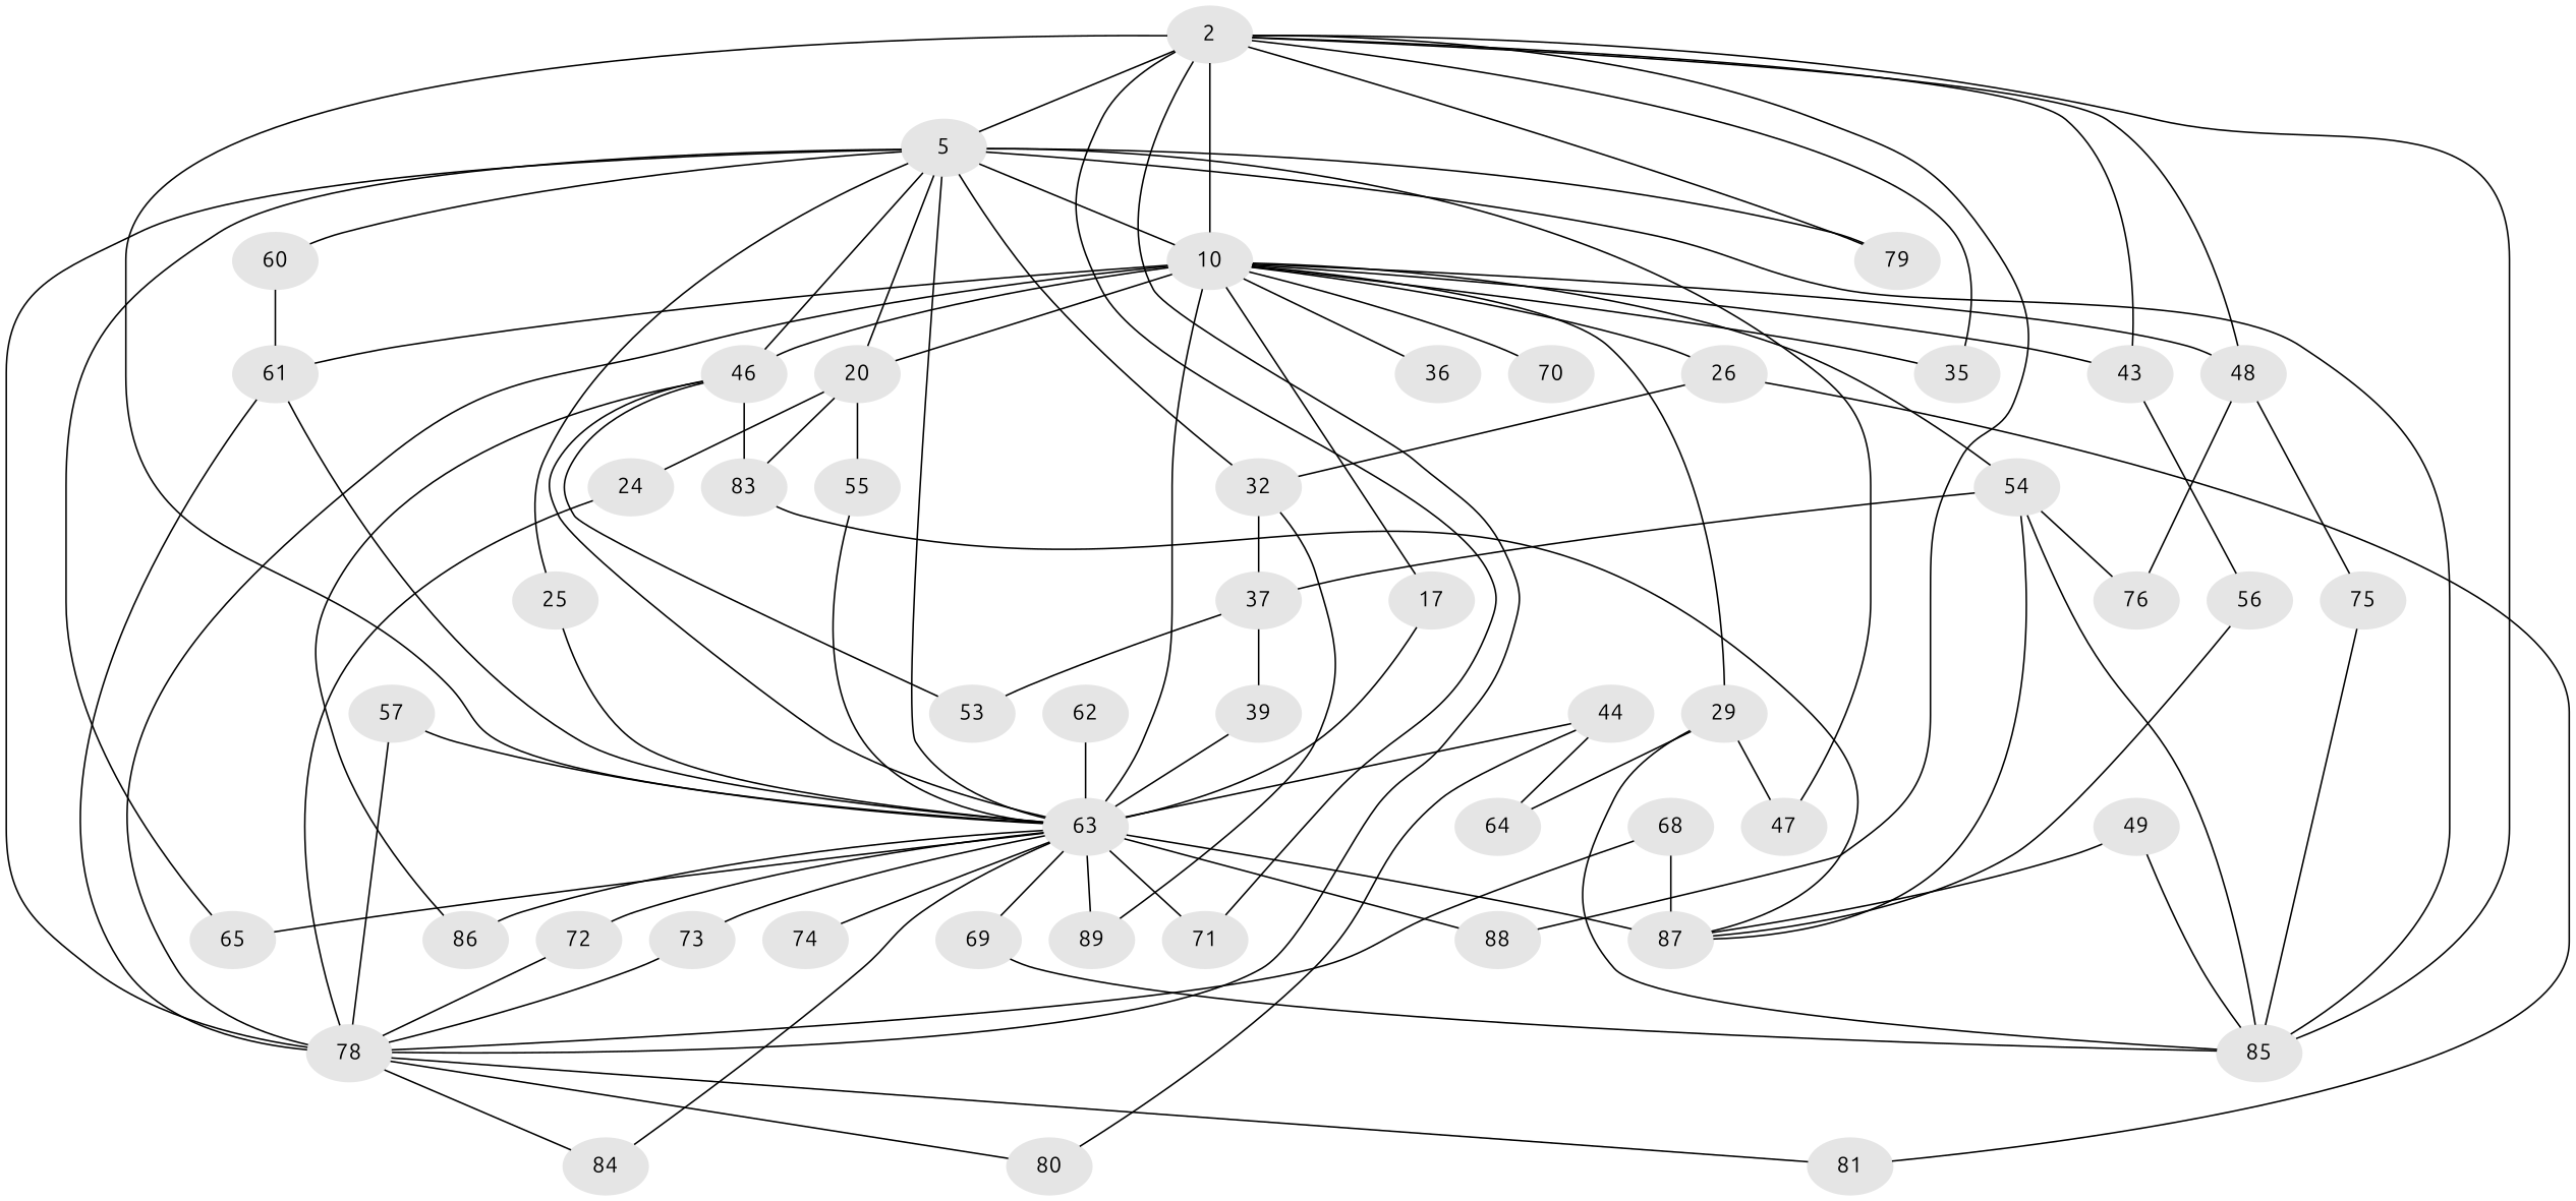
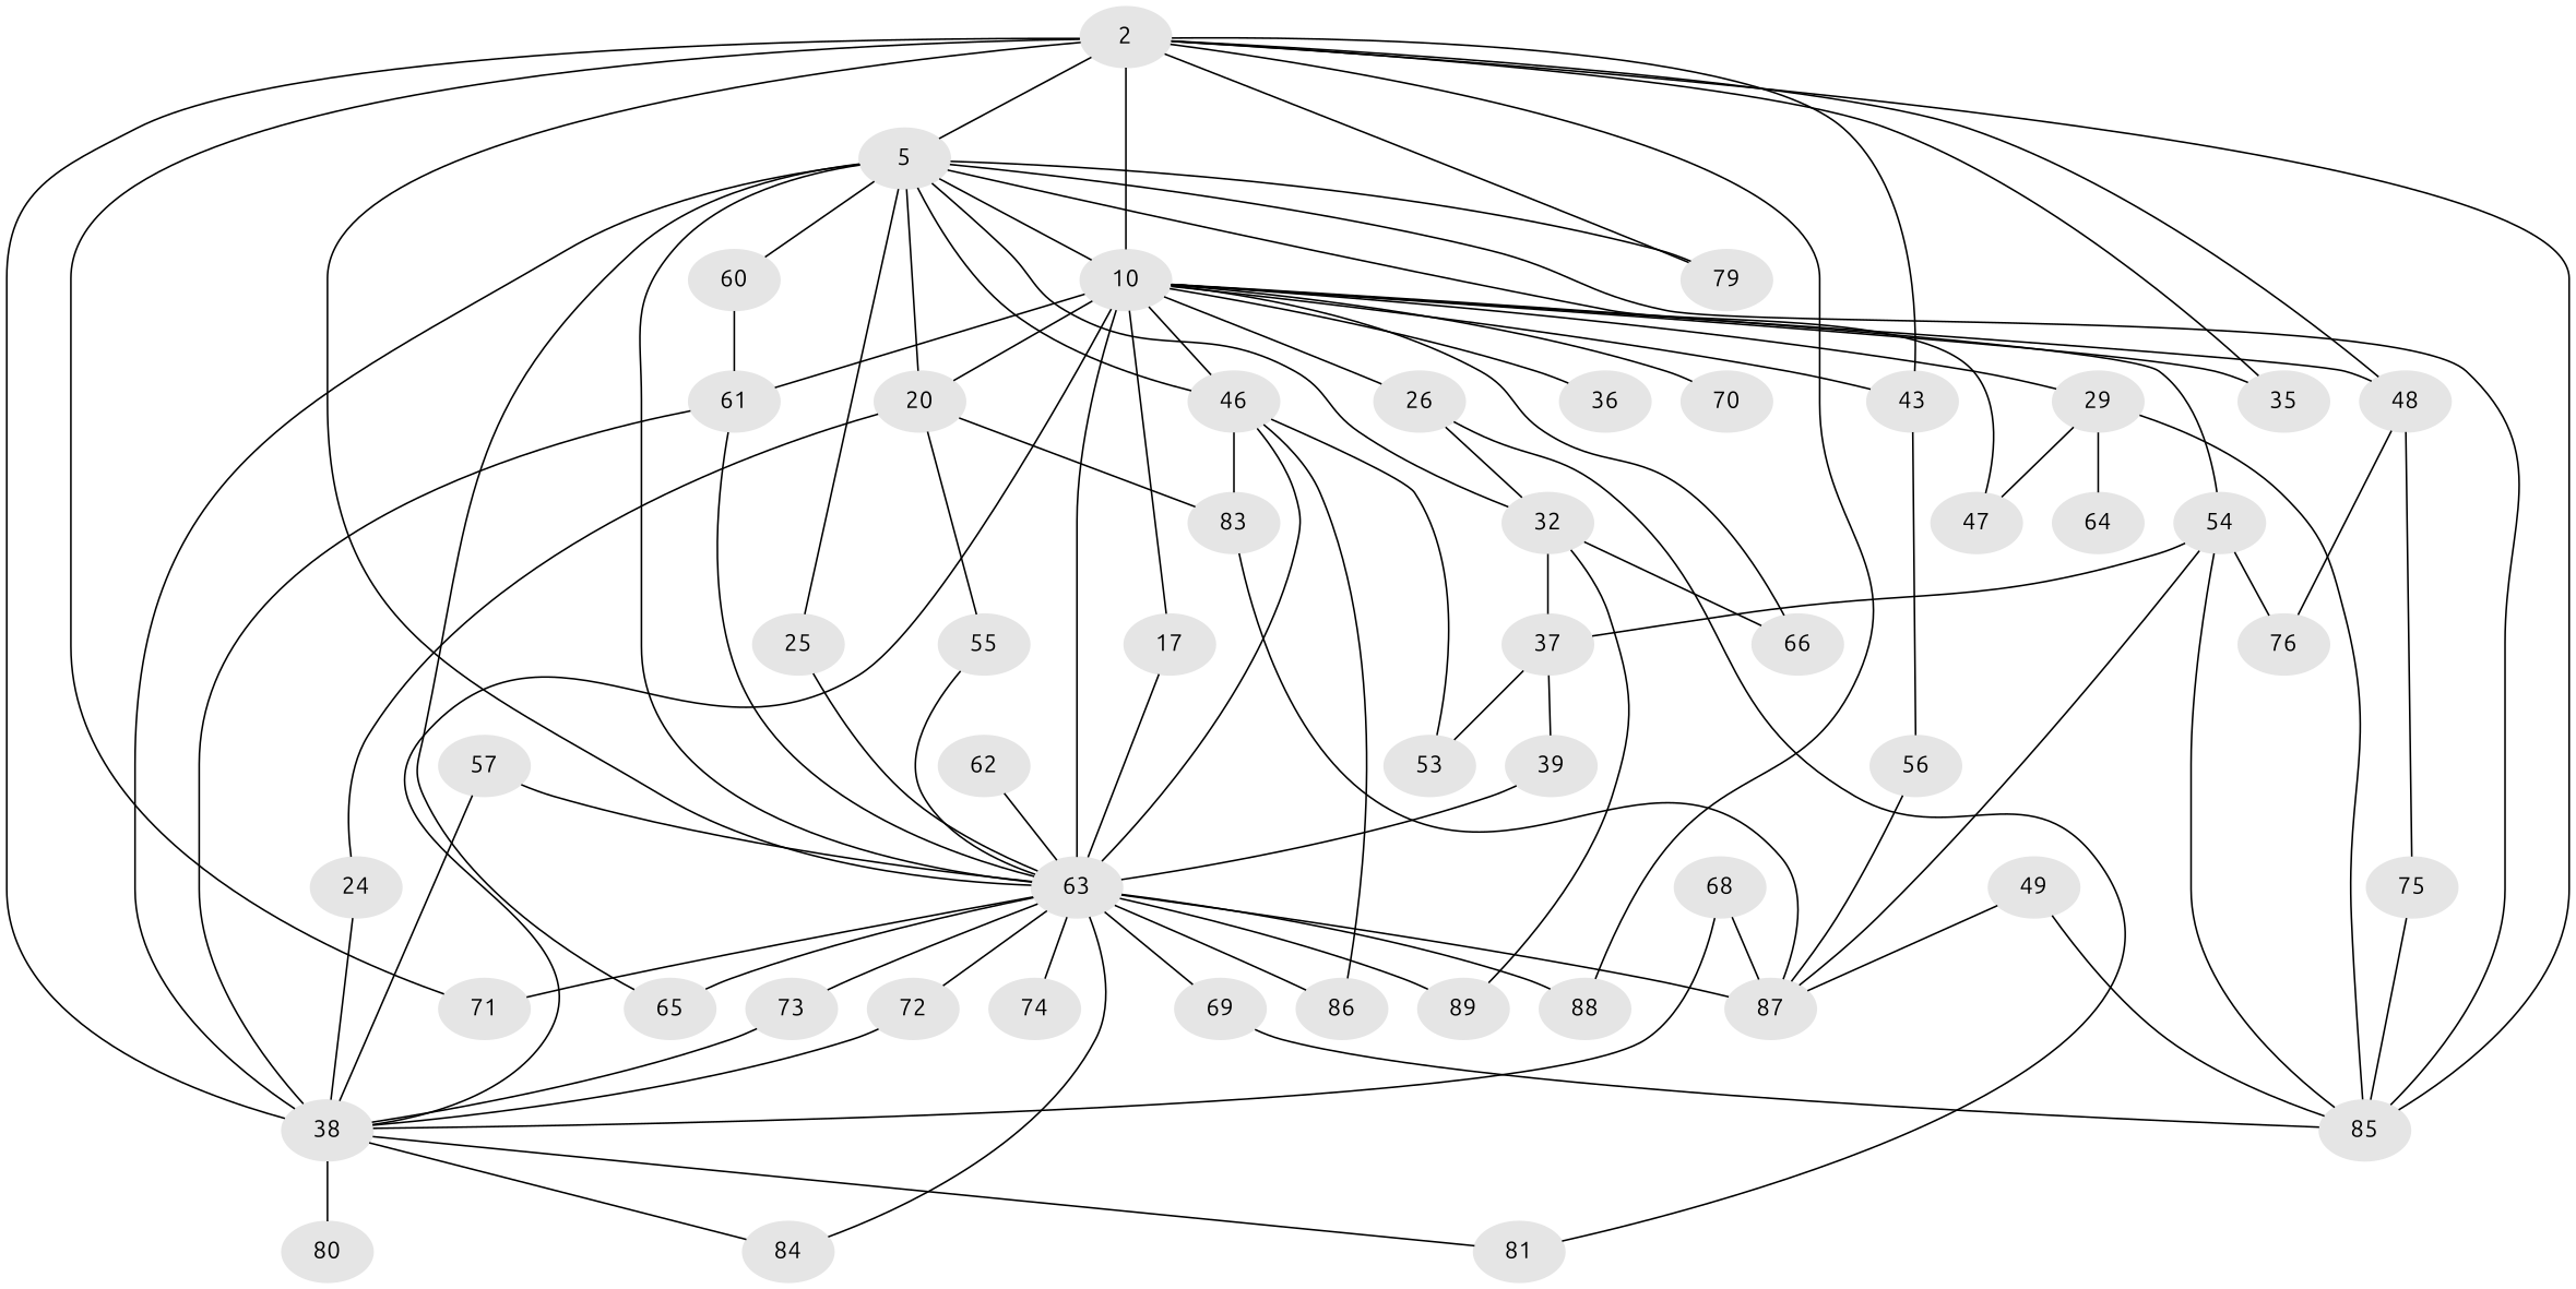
  graph {
    fontname=Ubuntu
    node [color=gray90 fontname=Ubuntu style=filled]
    edge [fontname=Ubuntu]
    5 [super="+4"]
    10 [super="+6+8"]
    63 [super="+58+51+7"]
-   78 [super="+52+77+12+30"]
+   78 [super="+52+77+12+30" label=38]
    79
    85 [super="+16"]
    20
    25
    32 [super="+27"]
    46 [super="+34+33"]
    47
    60 [super="+50"]
    65
    2
    35
    43 [super="+18"]
    48 [super="+45"]
    71
    88 [super="+42"]
    17
    26
    29
    36
    54 [super="+41"]
    61 [super="+31+38"]
+   66
    70 [super="+19"]
    37
    39
    53
    56
    75
    76
    87 [super="+13+67"]
    89
    86 [super="+82"]
    69
    72
    73
    74
    84
    81
    80
    24
    55
    83 [super="+59"]
    64
-   44
    49
    57
    62
    68
    5 -- 10 [weight=6]
    5 -- 63 [weight=10]
    5 -- 78 [weight=4]
    5 -- 79
    5 -- 85 [weight=2]
    5 -- 20
    5 -- 25
    5 -- 32 [weight=2]
    5 -- 46 [weight=3]
    5 -- 47
    5 -- 60
    5 -- 65
    10 -- 63 [weight=14]
    10 -- 78
    10 -- 20
    10 -- 46 [weight=2]
    10 -- 35
    10 -- 43
    10 -- 48
    10 -- 17
    10 -- 26 [weight=2]
    10 -- 29
    10 -- 36 [weight=2]
    10 -- 54
    10 -- 61 [weight=2]
+   10 -- 66
    10 -- 70 [weight=3]
    63 -- 65
    63 -- 71
    63 -- 88
    63 -- 87 [weight=7]
    63 -- 89
    63 -- 86 [weight=2]
    63 -- 69
    63 -- 72
    63 -- 73
    63 -- 74 [weight=2]
    63 -- 84
    78 -- 84
    78 -- 81
    78 -- 80
    20 -- 24
    20 -- 55
    20 -- 83
    25 -- 63
+   32 -- 66
    32 -- 37
    32 -- 89
    46 -- 63
    46 -- 53
    46 -- 86
    46 -- 83
    60 -- 61 [weight=2]
    2 -- 5 [weight=2]
    2 -- 10 [weight=3]
    2 -- 63 [weight=4]
    2 -- 78
    2 -- 79
    2 -- 85
    2 -- 35
    2 -- 43 [weight=2]
    2 -- 48 [weight=2]
    2 -- 71
    2 -- 88 [weight=2]
    43 -- 56
    48 -- 75
    48 -- 76
    17 -- 63
    26 -- 32
    26 -- 81
    29 -- 85
    29 -- 47
    29 -- 64
    54 -- 85
    54 -- 37
    54 -- 76
    54 -- 87
    61 -- 63
    61 -- 78 [weight=2]
    37 -- 39
    37 -- 53
    39 -- 63
    56 -- 87
    75 -- 85
    69 -- 85
    72 -- 78
    73 -- 78
    24 -- 78
    55 -- 63
    83 -- 87
-   44 -- 63 [weight=2]
-   44 -- 80
-   44 -- 64
    49 -- 85
    49 -- 87
    57 -- 63
    57 -- 78
    62 -- 63 [weight=2]
    68 -- 78
    68 -- 87
  }
